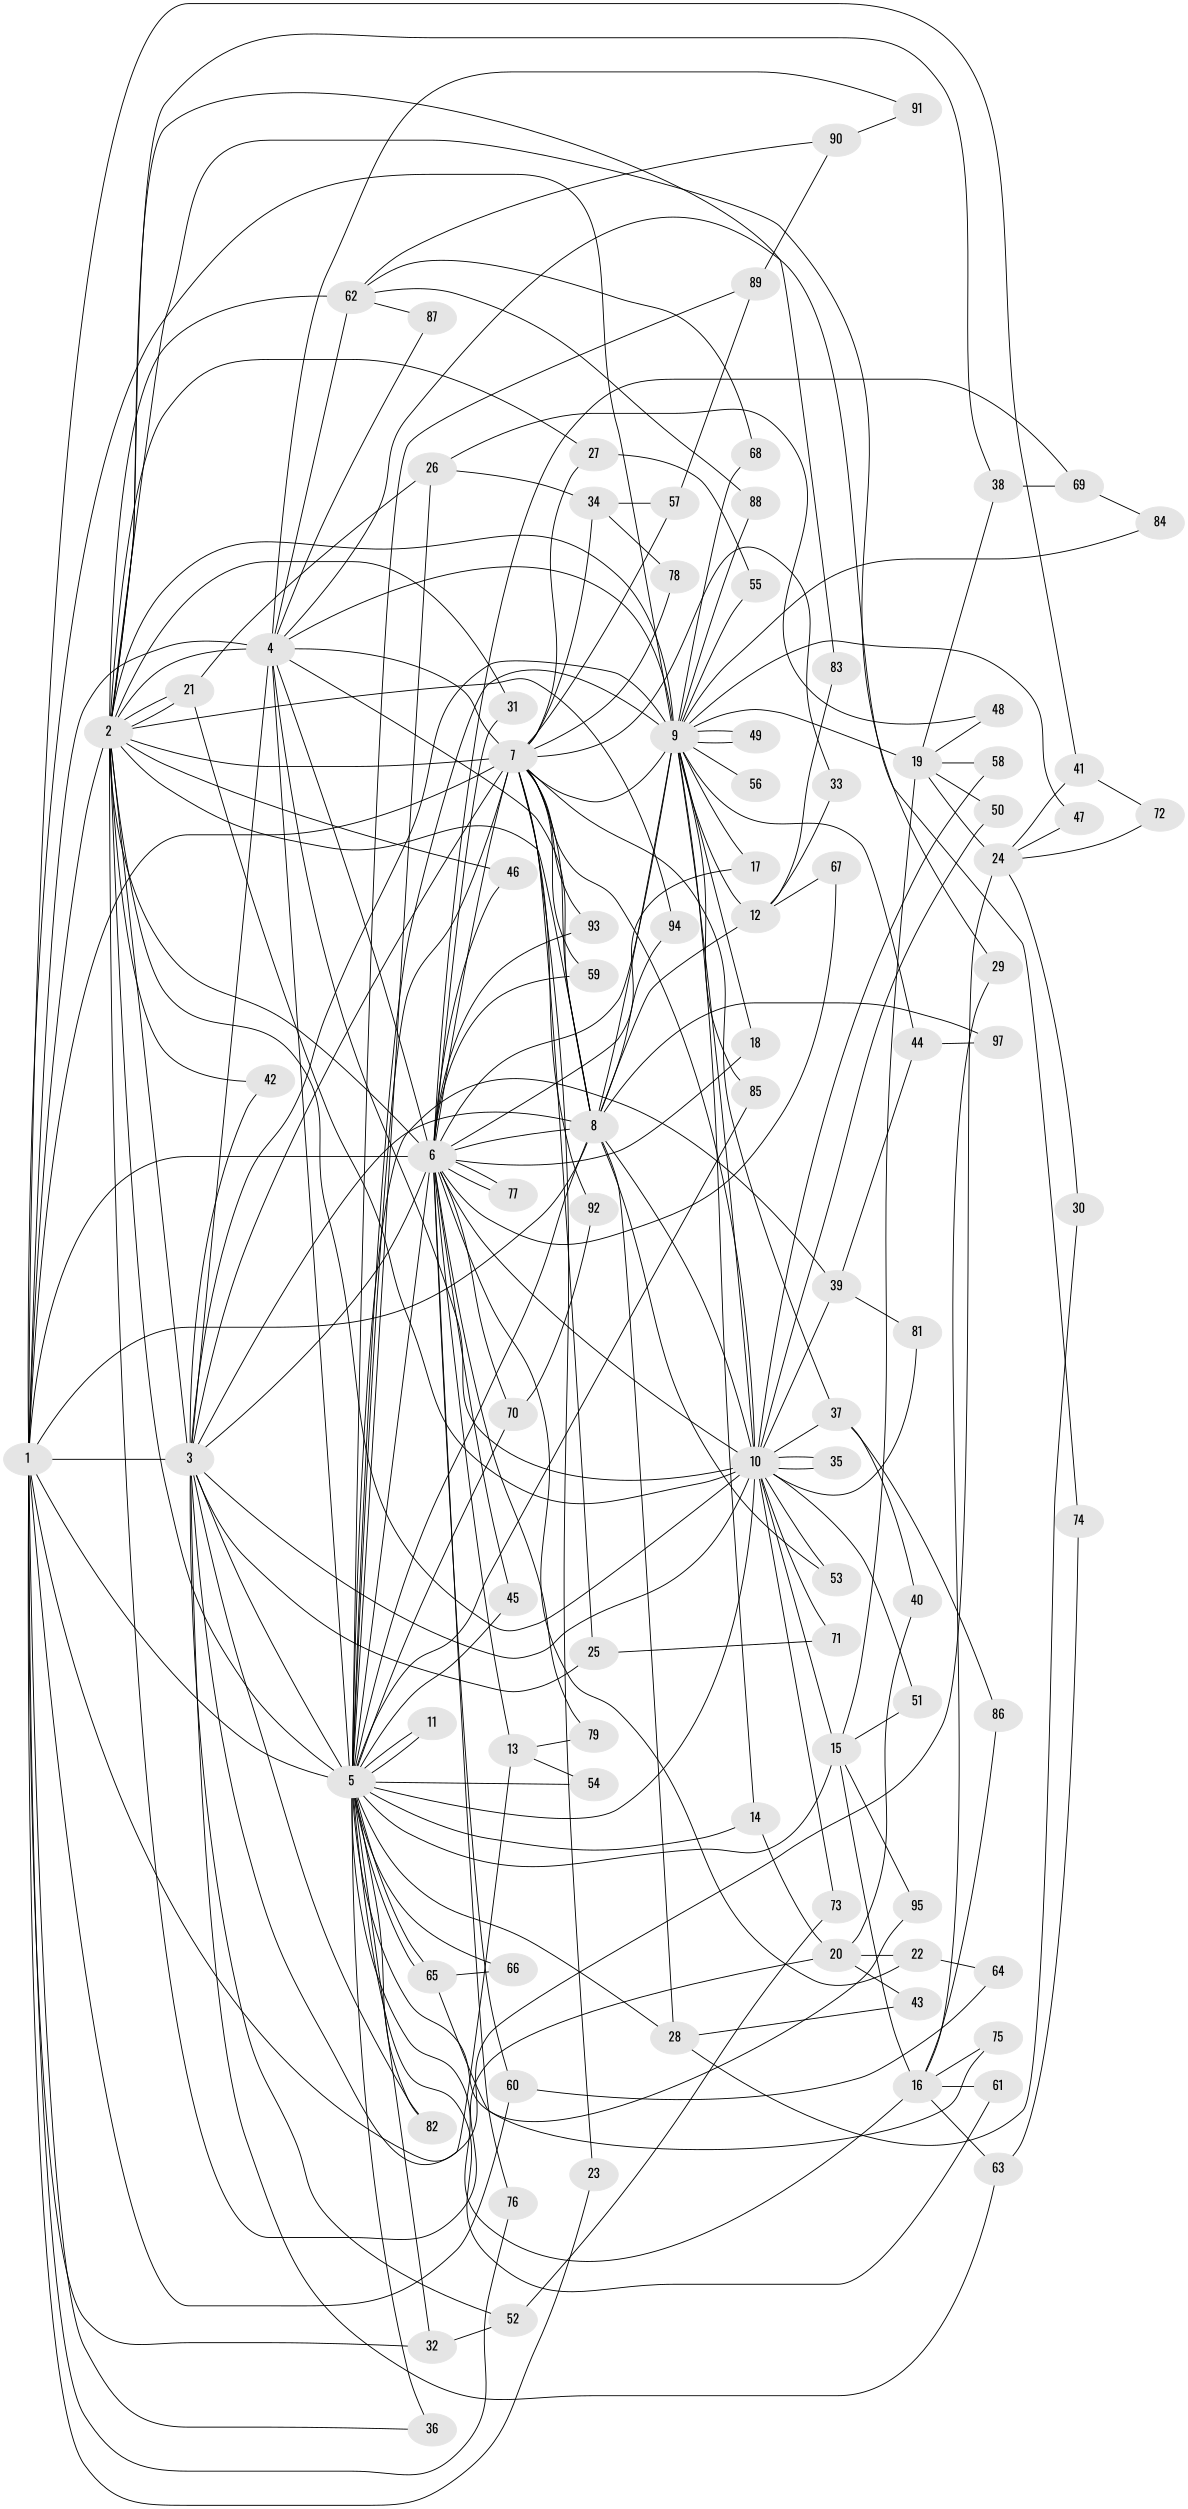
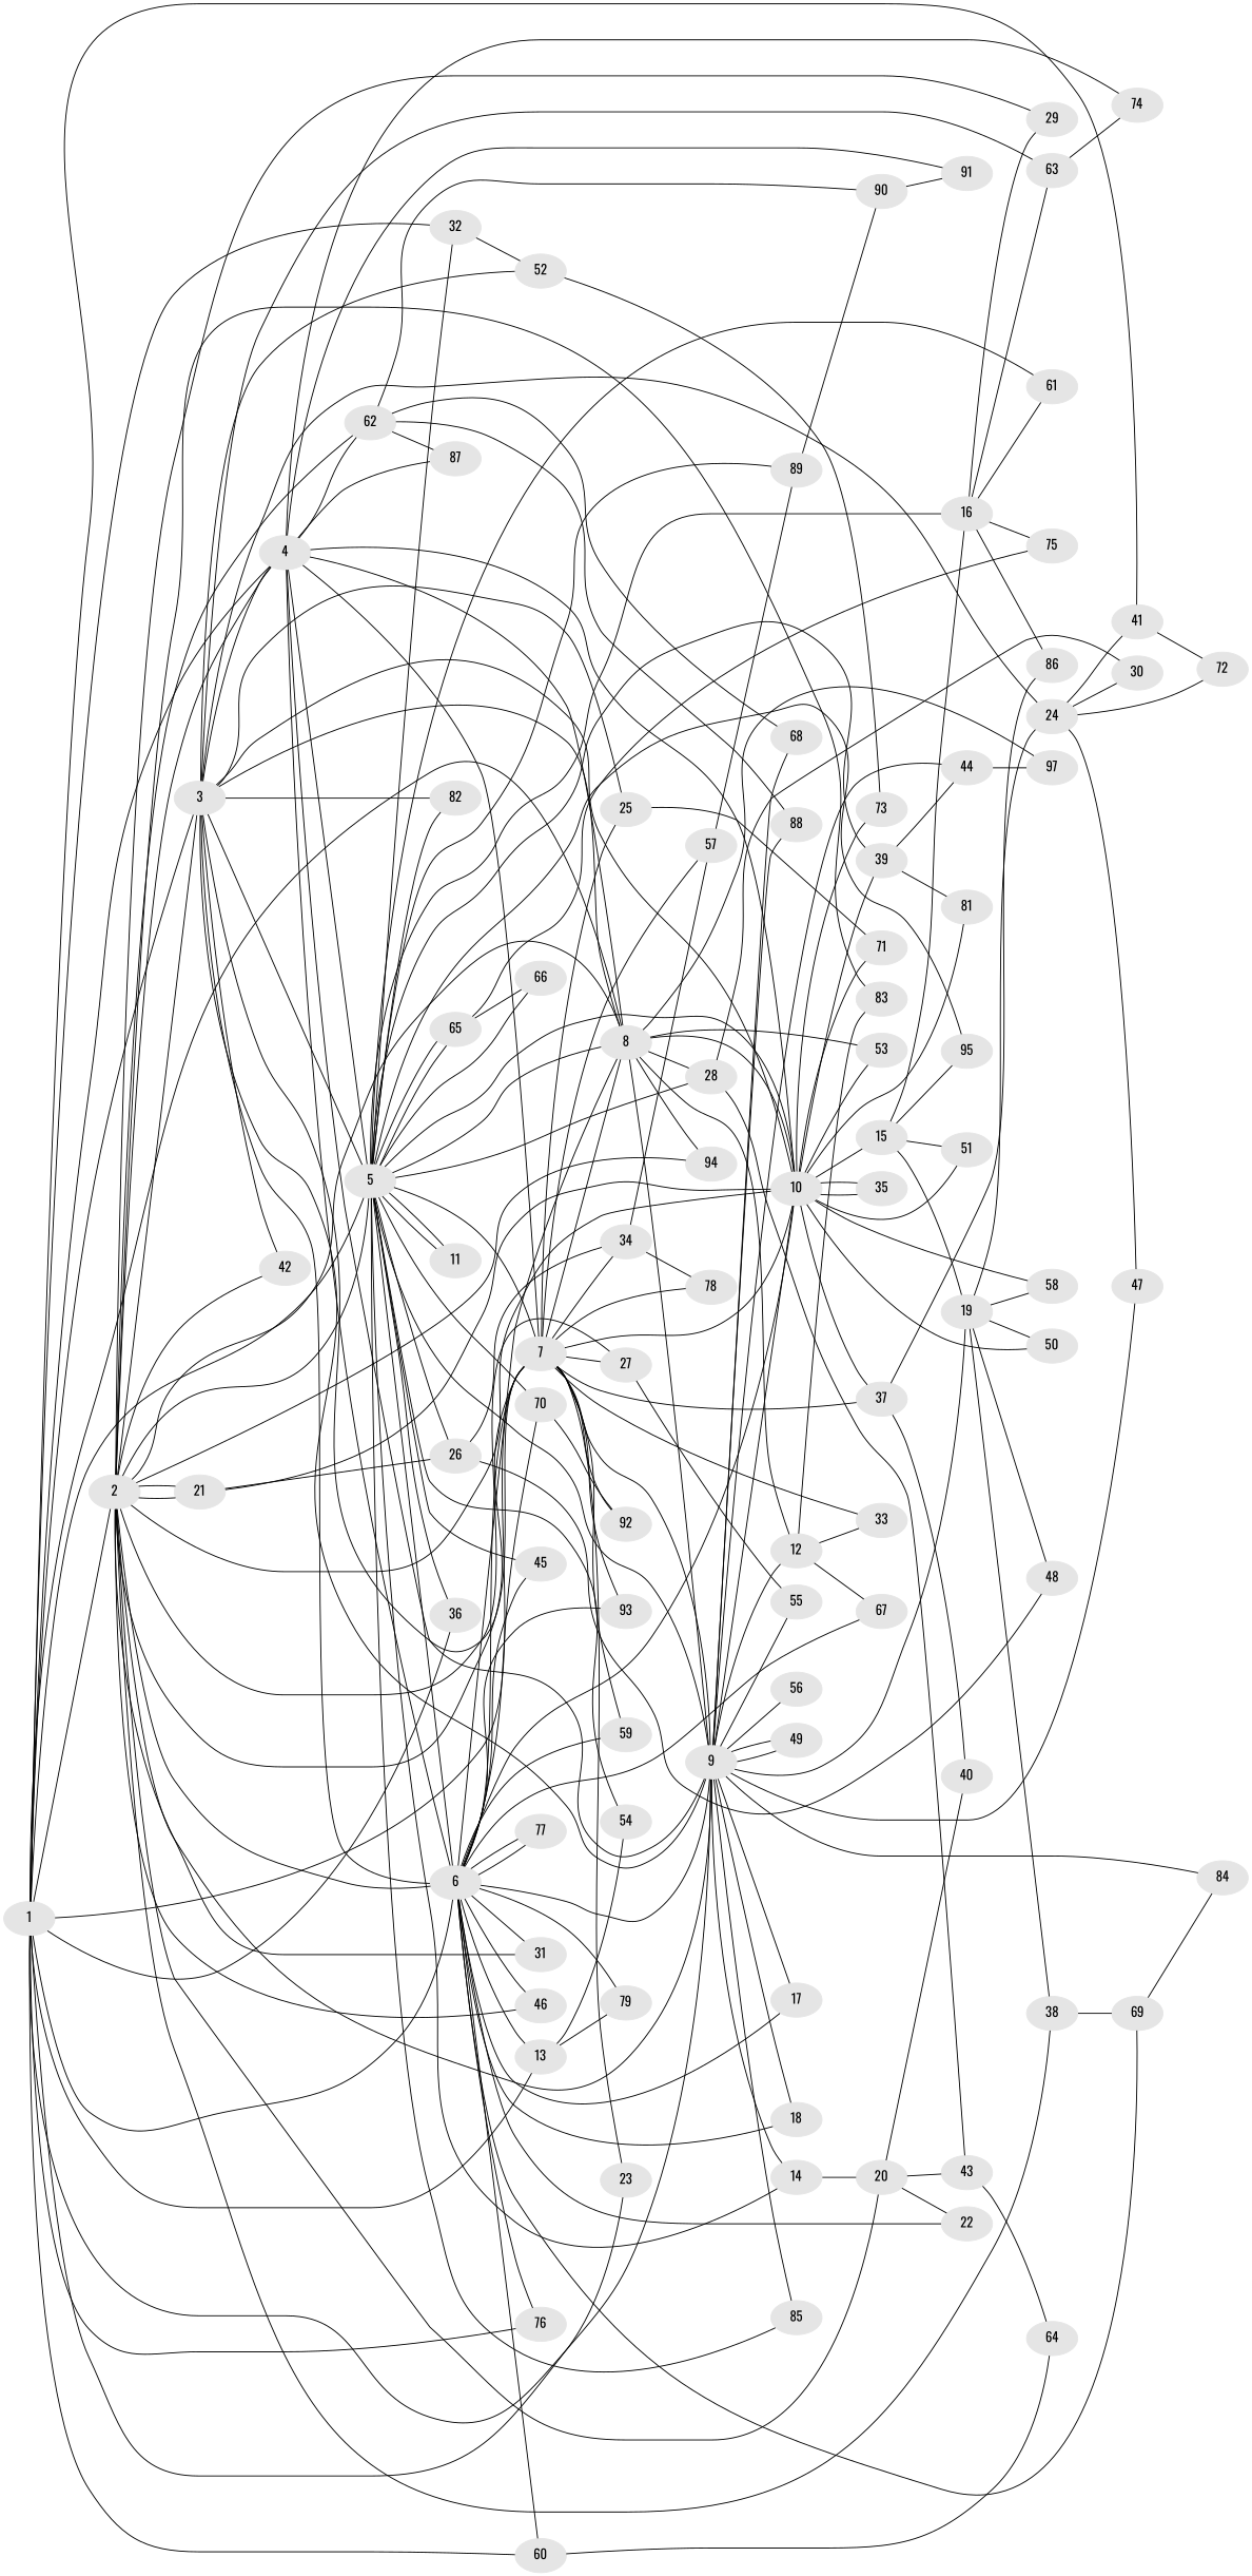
  graph {
    fontname=Oswald
    rankdir=LR
    node [color=gray90 fontname=Oswald style=filled]
    edge [fontname=Oswald]
    1
    2
    3
    4
    5
    6
    7
    8
    9
    13
    23
    32
    36
    41
    60
    76
    10
    20
    21
    27
    29
    31
    38
    42
    46
    62
    83
    94
    24
    25
    52
    63
    82
    74
    87
    91
    11
    14
    15
    16
    26
    28
    39
    45
    54
    61
    65
    66
    70
    85
    89
    95
    17
    18
    22
    59
    67
    69
    77
    79
    93
    33
    34
    37
    57
    78
    92
    12
    53
    n70 [label=97]
    56
    19
    44
    47
    49
    55
    68
    84
    88
    35
    50
    51
    58
    71
    73
    81
    72
    64
    40
    43
    90
    30
    75
    86
    48
    1 -- 2
    1 -- 3
    1 -- 4
    1 -- 5
    1 -- 6
    1 -- 7
    1 -- 8
    1 -- 9
    1 -- 13
    1 -- 23
    1 -- 32
    1 -- 36
    1 -- 41
    1 -- 60
    1 -- 76
    2 -- 3
    2 -- 4
    2 -- 5
    2 -- 6
    2 -- 7
    2 -- 8
    2 -- 9
    2 -- 10
    2 -- 20
    2 -- 21
    2 -- 21
    2 -- 27
    2 -- 29
    2 -- 31
    2 -- 38
    2 -- 42
    2 -- 46
    2 -- 62
    2 -- 83
    2 -- 94
    3 -- 4
    3 -- 5
    3 -- 6
    3 -- 7
    3 -- 8
    3 -- 9
    3 -- 10
    3 -- 42
    3 -- 24
    3 -- 25
    3 -- 52
    3 -- 63
    3 -- 82
    4 -- 5
    4 -- 6
    4 -- 7
    4 -- 8
    4 -- 9
    4 -- 10
    4 -- 62
    4 -- 74
    4 -- 87
    4 -- 91
    5 -- 6
    5 -- 7
    5 -- 8
    5 -- 9
    5 -- 32
    5 -- 36
    5 -- 10
    5 -- 82
    5 -- 11
    5 -- 11
    5 -- 14
-   5 -- 15
    5 -- 16
    5 -- 26
    5 -- 28
    5 -- 39
    5 -- 45
    5 -- 54
    5 -- 61
    5 -- 65
    5 -- 65
    5 -- 66
    5 -- 70
    5 -- 85
    5 -- 89
    5 -- 95
    6 -- 7
    6 -- 8
    6 -- 9
    6 -- 13
    6 -- 60
    6 -- 76
    6 -- 10
    6 -- 31
    6 -- 46
    6 -- 45
    6 -- 70
    6 -- 17
    6 -- 18
    6 -- 22
    6 -- 59
    6 -- 67
    6 -- 69
    6 -- 77
    6 -- 77
    6 -- 79
    6 -- 93
    7 -- 8
    7 -- 9
    7 -- 23
    7 -- 10
    7 -- 27
    7 -- 25
    7 -- 59
    7 -- 93
    7 -- 33
    7 -- 34
    7 -- 37
    7 -- 57
    7 -- 78
    7 -- 92
    8 -- 9
    8 -- 10
    8 -- 94
    8 -- 28
    8 -- 12
    8 -- 53
    8 -- n70
    9 -- 10
    9 -- 14
    9 -- 85
    9 -- 17
    9 -- 18
    9 -- 12
    9 -- 56
    9 -- 19
    9 -- 44
    9 -- 47
    9 -- 49
    9 -- 49
    9 -- 55
    9 -- 68
    9 -- 84
    9 -- 88
    13 -- 54
    13 -- 79
    32 -- 52
    41 -- 72
    60 -- 64
    10 -- 15
    10 -- 39
    10 -- 37
    10 -- 53
    10 -- 35
    10 -- 35
    10 -- 50
    10 -- 51
    10 -- 58
    10 -- 71
    10 -- 73
    10 -- 81
    20 -- 22
    20 -- 40
    20 -- 43
    21 -- 10
    21 -- 26
    27 -- 55
    38 -- 69
    62 -- 87
    62 -- 68
    62 -- 88
    62 -- 90
    24 -- 41
    24 -- 47
    24 -- 72
    24 -- 30
    25 -- 71
    52 -- 73
    63 -- 74
    14 -- 20
    15 -- 16
    15 -- 95
    15 -- 19
    15 -- 51
    16 -- 29
    16 -- 63
    16 -- 61
    16 -- 75
    16 -- 86
    26 -- 34
    26 -- 48
    28 -- 43
    28 -- 30
    39 -- 44
    39 -- 81
    65 -- 66
    65 -- 75
    70 -- 92
    89 -- 90
-   22 -- 64
+   43 -- 64
    69 -- 84
    34 -- 57
    34 -- 78
    37 -- 40
    37 -- 86
    57 -- 89
    12 -- 83
    12 -- 67
    12 -- 33
    19 -- 38
    19 -- 24
    19 -- 50
    19 -- 58
    19 -- 48
    44 -- n70
    90 -- 91
  }
